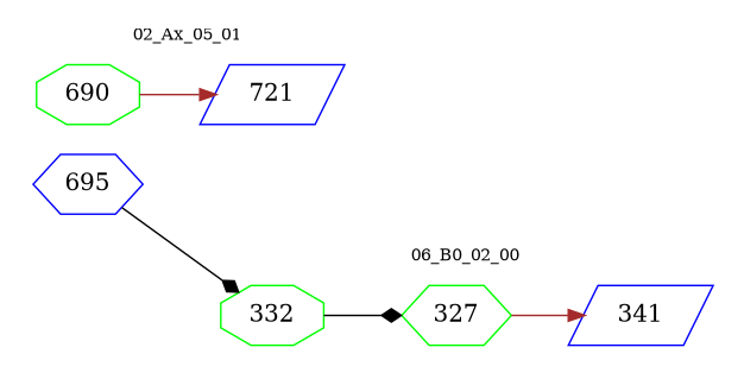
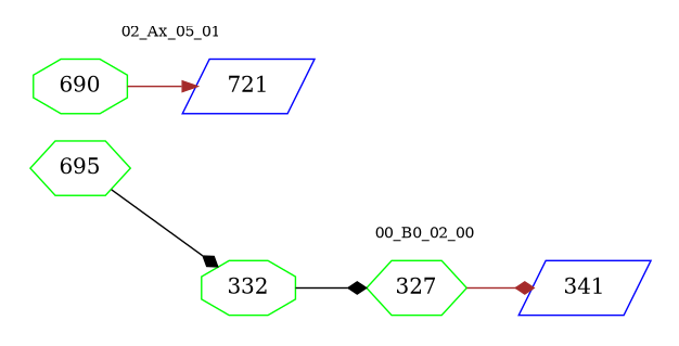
  digraph {
    rankdir=LR
    node [color=green shape=hexagon]
    edge [arrowhead=diamond color=black]
-   n1 [color=blue label=695]
+   n1 [label=695]
    n2 [label=690 shape=octagon]
    n3 [color=blue label=721 shape=parallelogram]
    n4 [label=332 shape=octagon]
    n5 [label=327]
    n6 [color=blue label=341 shape=parallelogram]
    subgraph cluster_1 {
      color=white
      fontsize=10
      label="02_Ax_05_01"
      n1
      n2
      n3
    }
    subgraph cluster_2 {
      color=white
      fontsize=10
-     label="06_B0_02_00"
+     label="00_B0_02_00"
      n4
      n5
      n6
    }
    n1 -> n4
    n2 -> n3 [arrowhead=normal color=brown]
    n4 -> n5
-   n5 -> n6 [arrowhead=normal color=brown]
+   n5 -> n6 [color=brown]
  }
